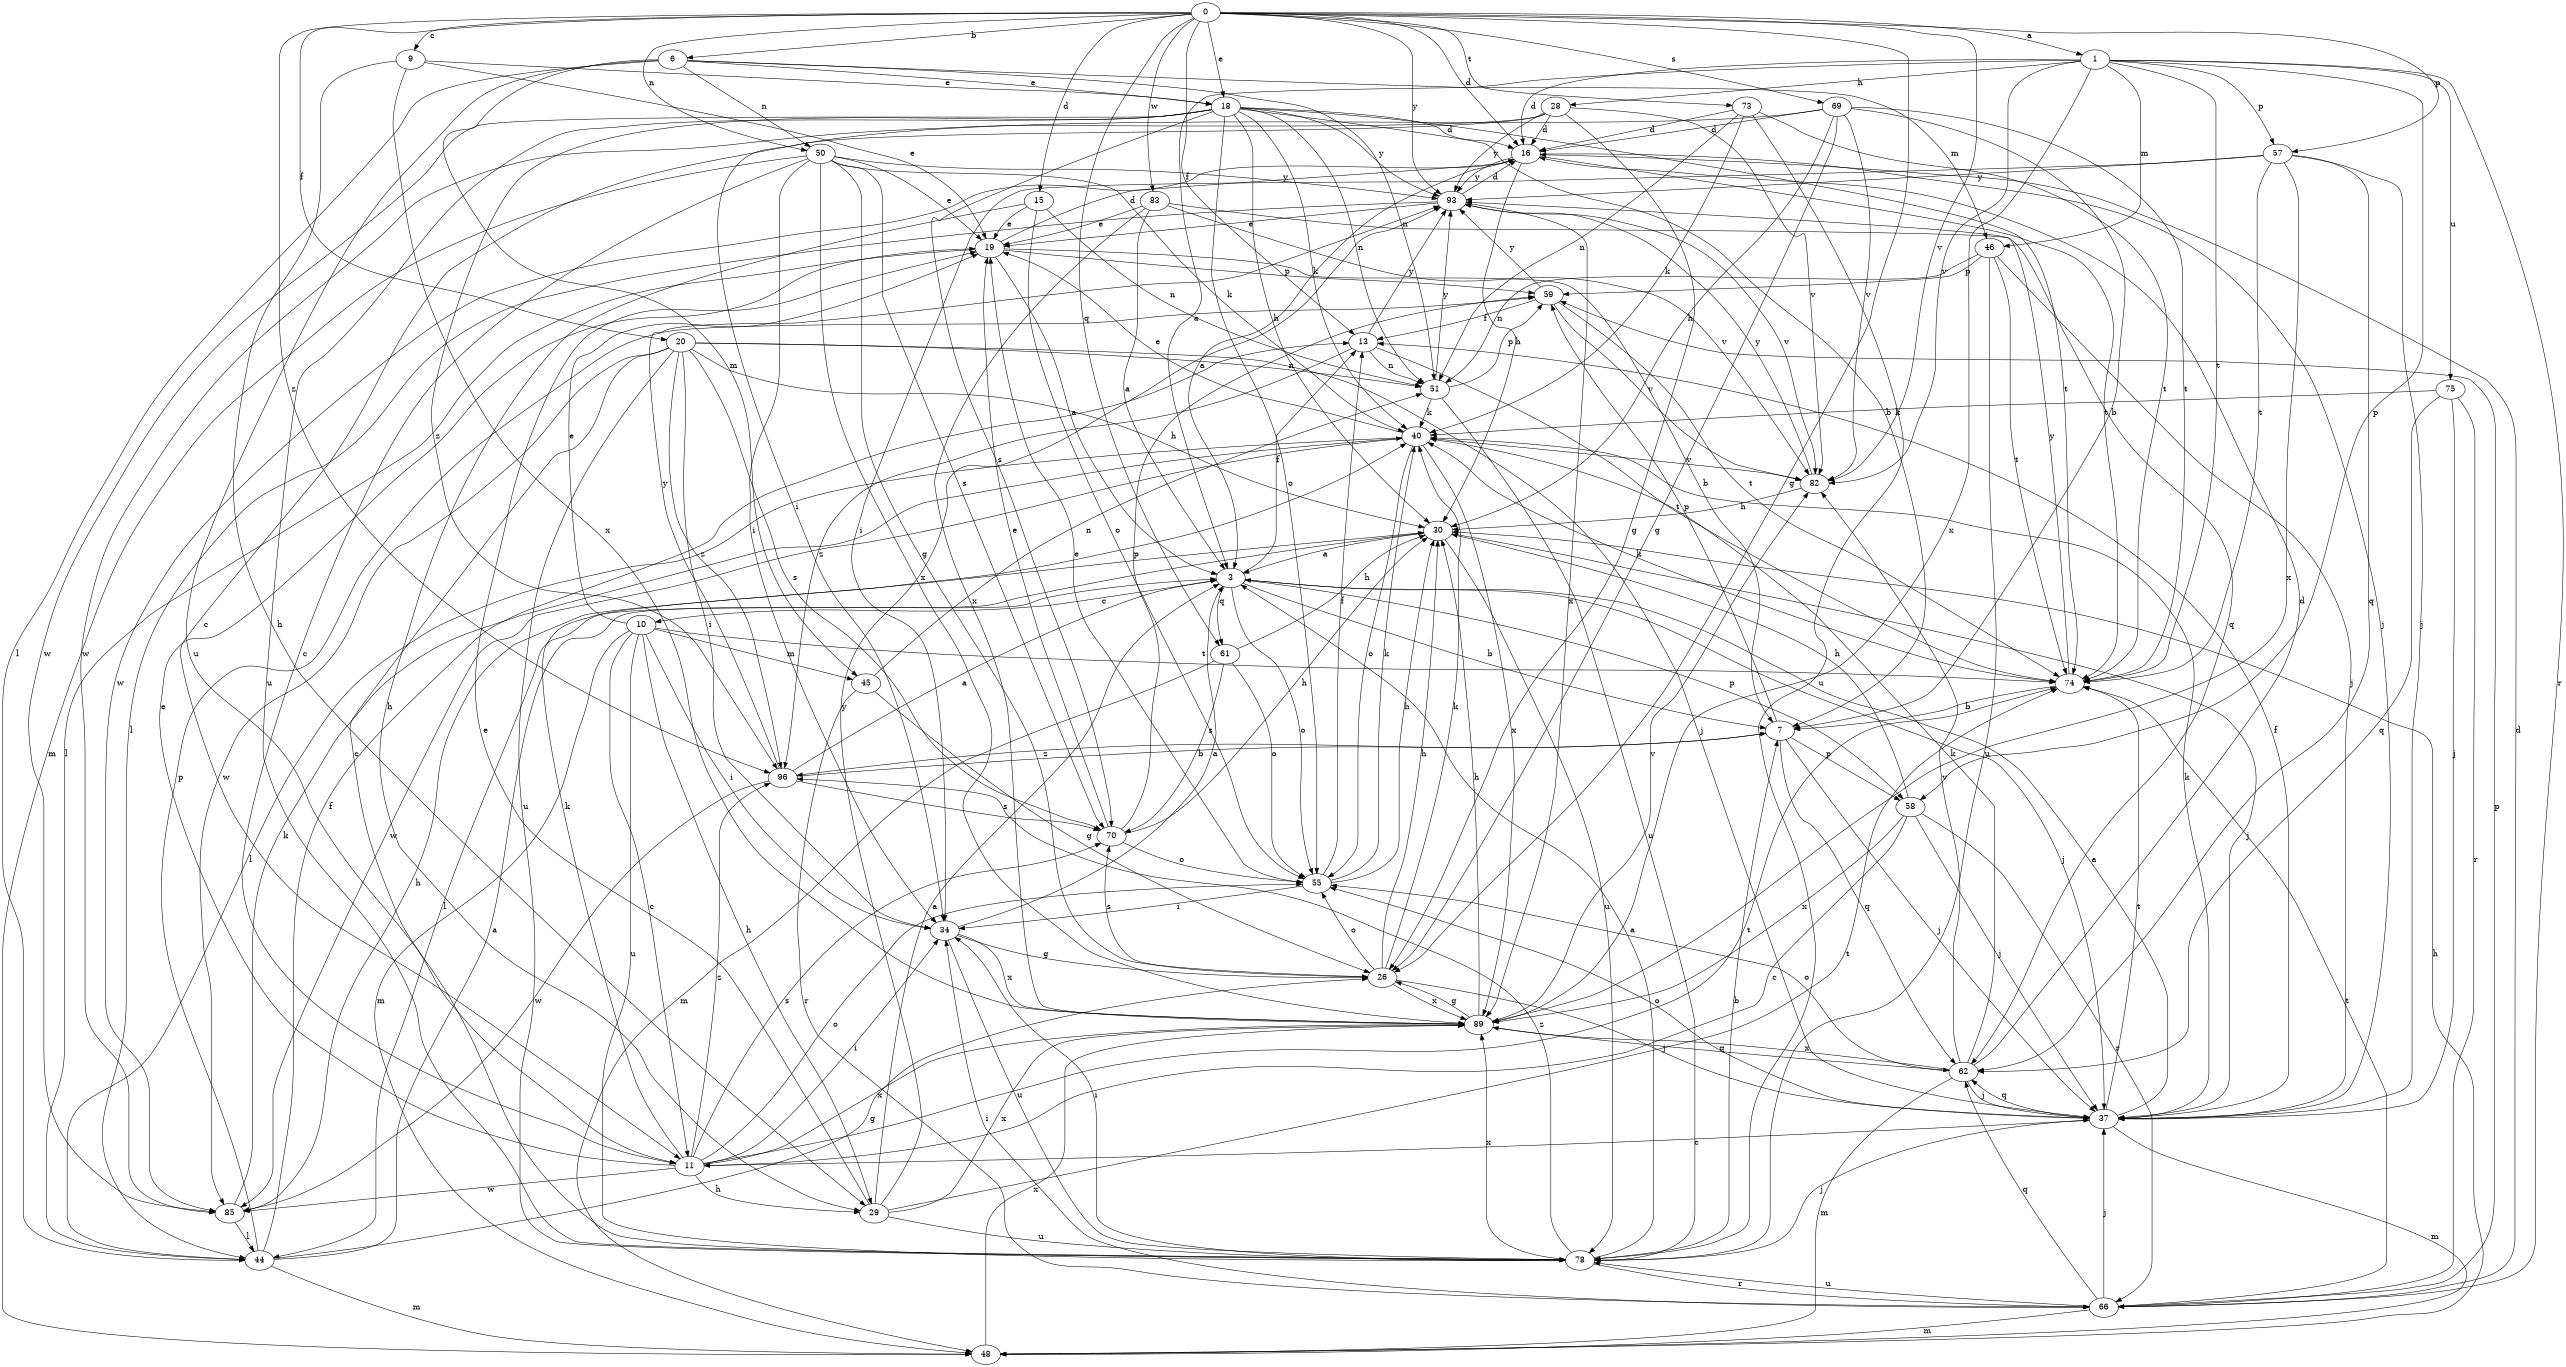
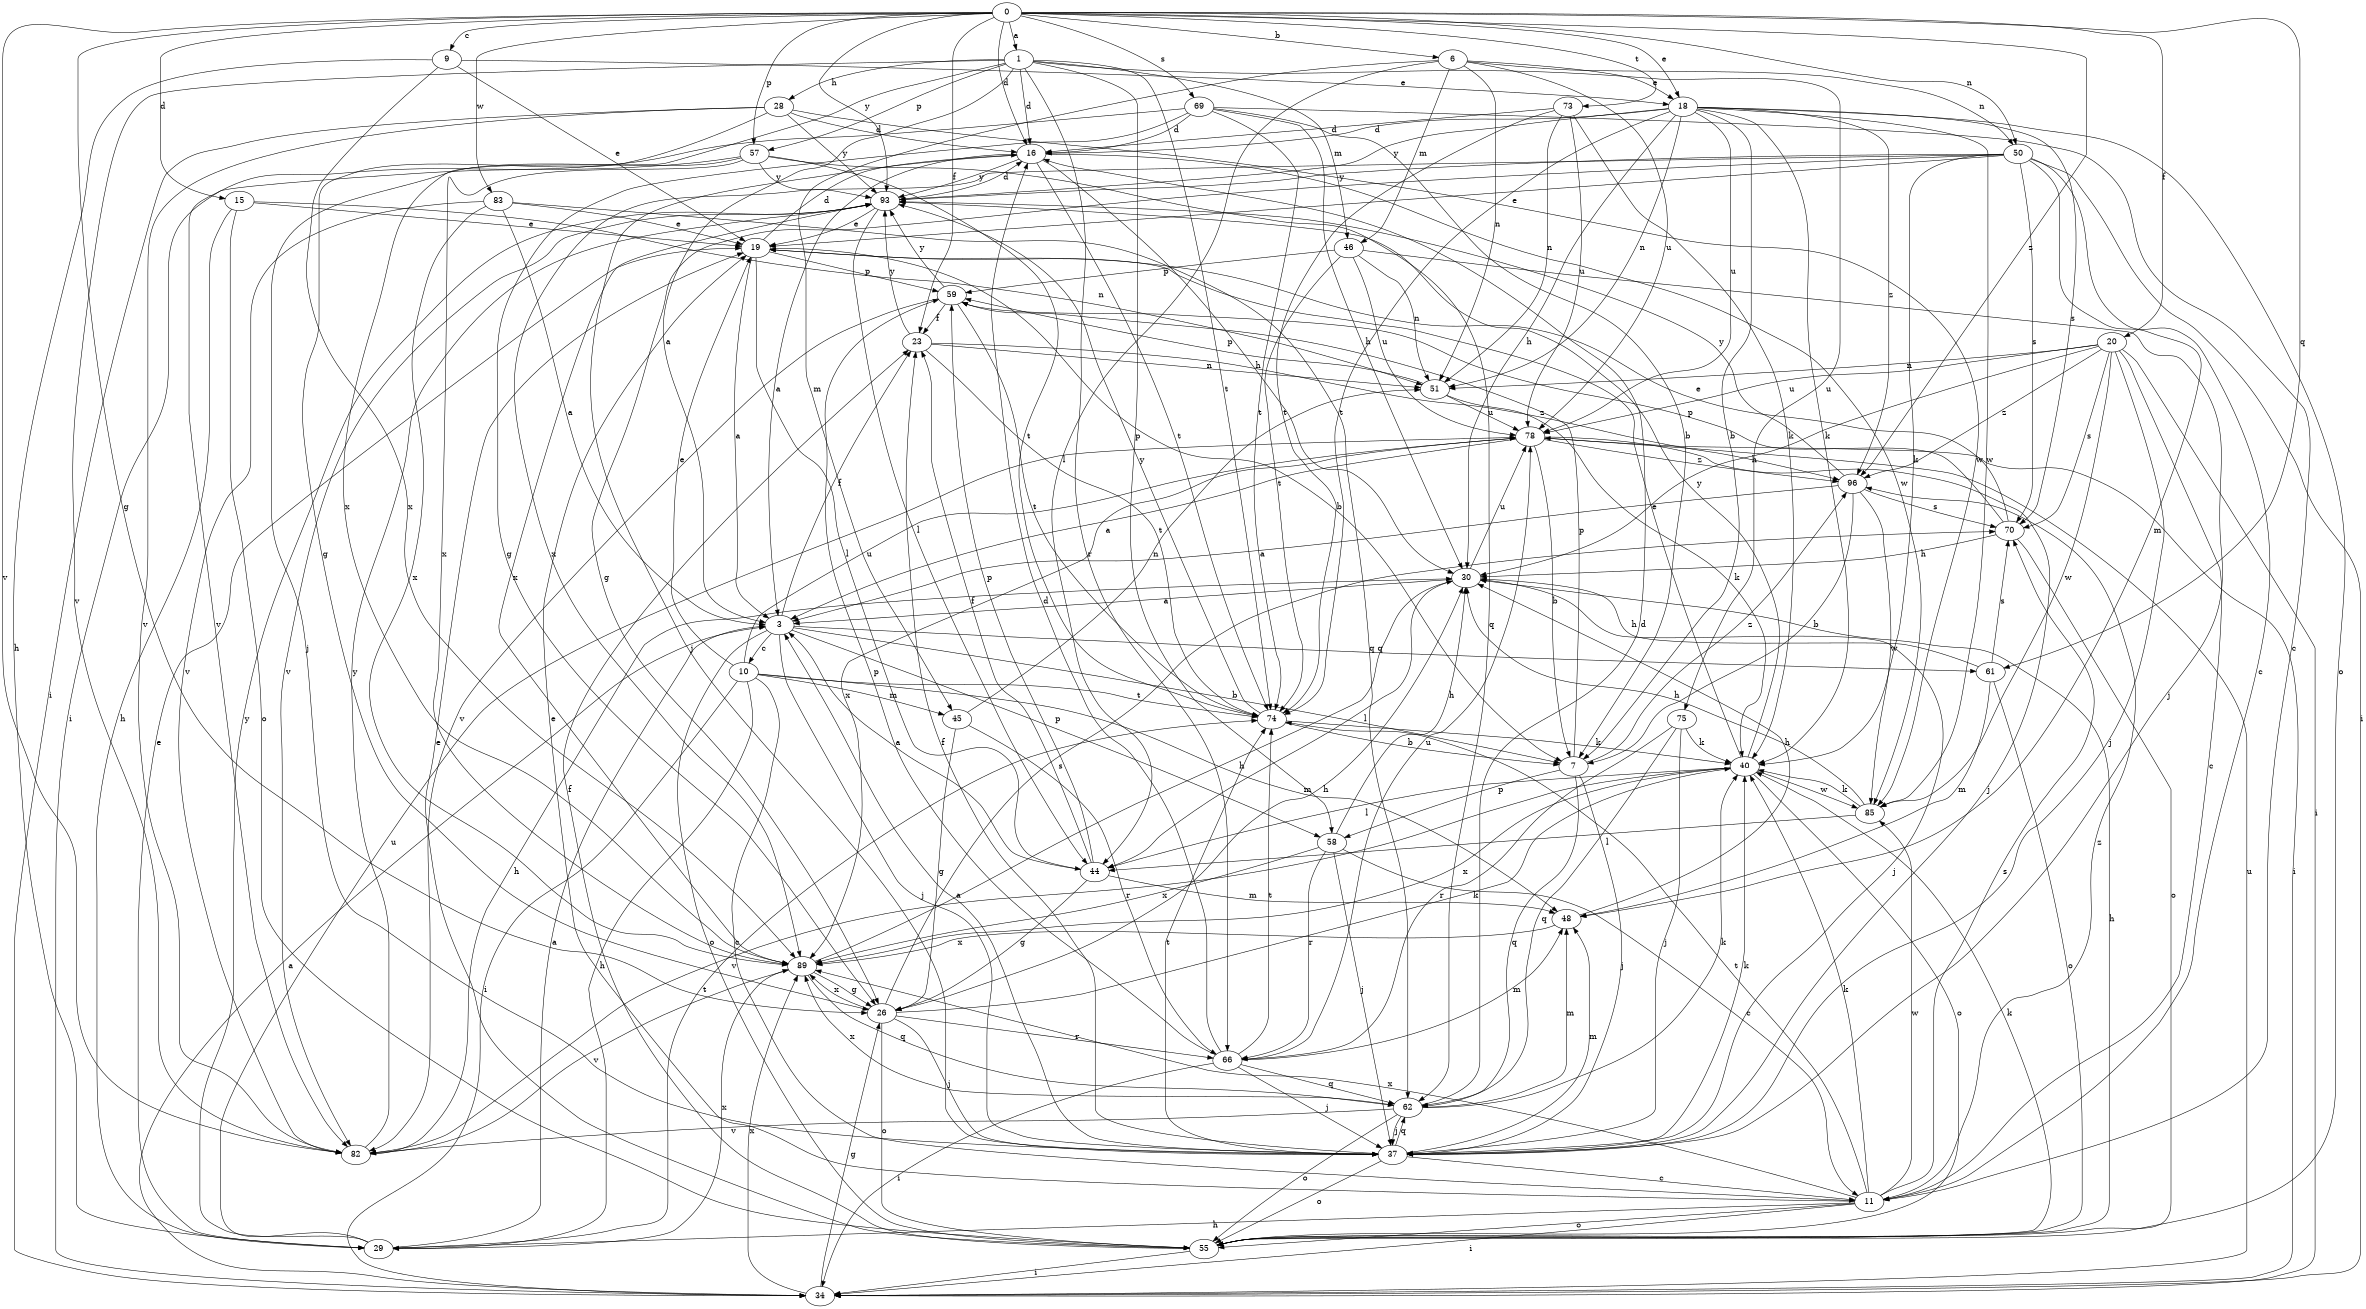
  strict digraph {
    0
    1
    6
    9
    15
    16
    18
    20
-   23 [label=13]
+   23
    26
    50
    57
    61
    69
    73
    82
    83
    93
    96
    3
    28
    46
    58
    66
    74
    75
    89
    44
    n29 [label=45]
    51
    78
    19
    29
    55
    37
    85
    30
    7
    40
    70
    11
    34
    48
    62
    10
    59
    0 -> 1 [label=a]
    0 -> 6 [label=b]
    0 -> 9 [label=c]
    0 -> 15 [label=d]
    0 -> 16 [label=d]
    0 -> 18 [label=e]
    0 -> 20 [label=f]
    0 -> 23 [label=f]
    0 -> 26 [label=g]
    0 -> 50 [label=n]
    0 -> 57 [label=p]
    0 -> 61 [label=q]
    0 -> 69 [label=s]
    0 -> 73 [label=t]
    0 -> 82 [label=v]
    0 -> 83 [label=w]
    0 -> 93 [label=y]
    0 -> 96 [label=z]
    1 -> 16 [label=d]
    1 -> 57 [label=p]
    1 -> 82 [label=v]
    1 -> 3 [label=a]
    1 -> 28 [label=h]
    1 -> 46 [label=m]
    1 -> 58 [label=p]
    1 -> 66 [label=r]
    1 -> 74 [label=t]
    1 -> 75 [label=u]
    1 -> 89 [label=x]
    6 -> 18 [label=e]
    6 -> 50 [label=n]
    6 -> 46 [label=m]
    6 -> 44 [label=l]
    6 -> n29 [label=m]
    6 -> 51 [label=n]
    6 -> 78 [label=u]
    9 -> 18 [label=e]
    9 -> 89 [label=x]
    9 -> 19 [label=e]
    9 -> 29 [label=h]
    15 -> 51 [label=n]
    15 -> 19 [label=e]
    15 -> 29 [label=h]
    15 -> 55 [label=o]
    16 -> 93 [label=y]
    16 -> 3 [label=a]
    16 -> 74 [label=t]
    16 -> 37 [label=j]
    16 -> 85 [label=w]
    16 -> 30 [label=h]
    18 -> 16 [label=d]
    18 -> 93 [label=y]
    18 -> 96 [label=z]
    18 -> 74 [label=t]
    18 -> 51 [label=n]
    18 -> 78 [label=u]
    18 -> 55 [label=o]
    18 -> 85 [label=w]
    18 -> 30 [label=h]
    18 -> 7 [label=b]
    18 -> 40 [label=k]
    18 -> 70 [label=s]
    20 -> 96 [label=z]
    20 -> 51 [label=n]
    20 -> 78 [label=u]
    20 -> 37 [label=j]
    20 -> 85 [label=w]
    20 -> 30 [label=h]
    20 -> 70 [label=s]
    20 -> 11 [label=c]
    20 -> 34 [label=i]
    23 -> 93 [label=y]
    23 -> 96 [label=z]
    23 -> 74 [label=t]
    23 -> 51 [label=n]
    26 -> 89 [label=x]
    26 -> 55 [label=o]
    26 -> 37 [label=j]
    26 -> 30 [label=h]
    26 -> 40 [label=k]
    26 -> 70 [label=s]
    50 -> 26 [label=g]
    50 -> 93 [label=y]
    50 -> 89 [label=x]
    50 -> 19 [label=e]
    50 -> 40 [label=k]
    50 -> 70 [label=s]
    50 -> 11 [label=c]
    50 -> 34 [label=i]
    50 -> 48 [label=m]
    57 -> 93 [label=y]
    57 -> 74 [label=t]
    57 -> 89 [label=x]
    57 -> 37 [label=j]
    57 -> 34 [label=i]
    57 -> 62 [label=q]
    61 -> 55 [label=o]
    61 -> 30 [label=h]
    61 -> 70 [label=s]
    61 -> 48 [label=m]
    69 -> 16 [label=d]
    69 -> 26 [label=g]
    69 -> 82 [label=v]
    69 -> 74 [label=t]
    69 -> 30 [label=h]
    69 -> 7 [label=b]
    69 -> 11 [label=c]
    73 -> 16 [label=d]
    73 -> 74 [label=t]
    73 -> 51 [label=n]
    73 -> 78 [label=u]
    73 -> 40 [label=k]
    82 -> 93 [label=y]
    82 -> 30 [label=h]
    83 -> 82 [label=v]
    83 -> 3 [label=a]
    83 -> 89 [label=x]
    83 -> 19 [label=e]
    83 -> 62 [label=q]
    93 -> 16 [label=d]
    93 -> 82 [label=v]
    93 -> 89 [label=x]
    93 -> 44 [label=l]
    93 -> 19 [label=e]
    96 -> 93 [label=y]
    96 -> 3 [label=a]
    96 -> 85 [label=w]
    96 -> 7 [label=b]
    96 -> 70 [label=s]
    3 -> 23 [label=f]
    3 -> 61 [label=q]
    3 -> 58 [label=p]
    3 -> 55 [label=o]
    3 -> 37 [label=j]
    3 -> 7 [label=b]
    3 -> 10 [label=c]
    28 -> 16 [label=d]
    28 -> 26 [label=g]
    28 -> 82 [label=v]
    28 -> 93 [label=y]
    28 -> 85 [label=w]
    28 -> 34 [label=i]
    46 -> 74 [label=t]
    46 -> 51 [label=n]
    46 -> 78 [label=u]
    46 -> 37 [label=j]
    46 -> 59 [label=p]
    58 -> 66 [label=r]
    58 -> 89 [label=x]
    58 -> 37 [label=j]
    58 -> 30 [label=h]
    58 -> 11 [label=c]
    66 -> 16 [label=d]
    66 -> 74 [label=t]
    66 -> 78 [label=u]
    66 -> 37 [label=j]
    66 -> 34 [label=i]
    66 -> 48 [label=m]
    66 -> 62 [label=q]
    66 -> 59 [label=p]
    74 -> 93 [label=y]
    74 -> 7 [label=b]
    74 -> 40 [label=k]
    75 -> 66 [label=r]
    75 -> 37 [label=j]
    75 -> 40 [label=k]
    75 -> 62 [label=q]
    89 -> 26 [label=g]
    89 -> 82 [label=v]
    89 -> 30 [label=h]
    89 -> 62 [label=q]
    44 -> 23 [label=f]
    44 -> 26 [label=g]
    44 -> 3 [label=a]
    44 -> 48 [label=m]
    44 -> 59 [label=p]
    n29 -> 26 [label=g]
    n29 -> 66 [label=r]
    n29 -> 51 [label=n]
-   51 -> 93 [label=y]
+   40 -> 93 [label=y]
    51 -> 78 [label=u]
    51 -> 40 [label=k]
    51 -> 59 [label=p]
    78 -> 96 [label=z]
    78 -> 3 [label=a]
-   78 -> 66 [label=r]
+   26 -> 66 [label=r]
    78 -> 89 [label=x]
    78 -> 37 [label=j]
    78 -> 7 [label=b]
    78 -> 34 [label=i]
    19 -> 16 [label=d]
    19 -> 3 [label=a]
    19 -> 44 [label=l]
    19 -> 7 [label=b]
    19 -> 59 [label=p]
    29 -> 93 [label=y]
    29 -> 3 [label=a]
    29 -> 74 [label=t]
    29 -> 89 [label=x]
    29 -> 78 [label=u]
    29 -> 19 [label=e]
    55 -> 23 [label=f]
    55 -> 19 [label=e]
    55 -> 30 [label=h]
    55 -> 40 [label=k]
    55 -> 34 [label=i]
    37 -> 23 [label=f]
    37 -> 3 [label=a]
    37 -> 74 [label=t]
    37 -> 55 [label=o]
    37 -> 40 [label=k]
    37 -> 11 [label=c]
    37 -> 48 [label=m]
    37 -> 62 [label=q]
    85 -> 44 [label=l]
    85 -> 30 [label=h]
    85 -> 40 [label=k]
    30 -> 3 [label=a]
    30 -> 44 [label=l]
    30 -> 78 [label=u]
    30 -> 37 [label=j]
    7 -> 96 [label=z]
    7 -> 58 [label=p]
    7 -> 37 [label=j]
    7 -> 62 [label=q]
    7 -> 59 [label=p]
    40 -> 82 [label=v]
    40 -> 89 [label=x]
    40 -> 44 [label=l]
    40 -> 19 [label=e]
    40 -> 55 [label=o]
    40 -> 85 [label=w]
    70 -> 19 [label=e]
    70 -> 55 [label=o]
    70 -> 30 [label=h]
    70 -> 59 [label=p]
    11 -> 96 [label=z]
    11 -> 74 [label=t]
    11 -> 89 [label=x]
    11 -> 19 [label=e]
    11 -> 29 [label=h]
    11 -> 55 [label=o]
    11 -> 85 [label=w]
    11 -> 40 [label=k]
    11 -> 70 [label=s]
    11 -> 34 [label=i]
    34 -> 26 [label=g]
    34 -> 3 [label=a]
    34 -> 89 [label=x]
    34 -> 78 [label=u]
    48 -> 89 [label=x]
    48 -> 30 [label=h]
    62 -> 16 [label=d]
    62 -> 82 [label=v]
    62 -> 89 [label=x]
    62 -> 55 [label=o]
    62 -> 37 [label=j]
    62 -> 40 [label=k]
    62 -> 48 [label=m]
    10 -> 74 [label=t]
    10 -> n29 [label=m]
    10 -> 78 [label=u]
    10 -> 19 [label=e]
    10 -> 29 [label=h]
    10 -> 11 [label=c]
    10 -> 34 [label=i]
    10 -> 48 [label=m]
    59 -> 23 [label=f]
    59 -> 82 [label=v]
    59 -> 93 [label=y]
    59 -> 74 [label=t]
  }
